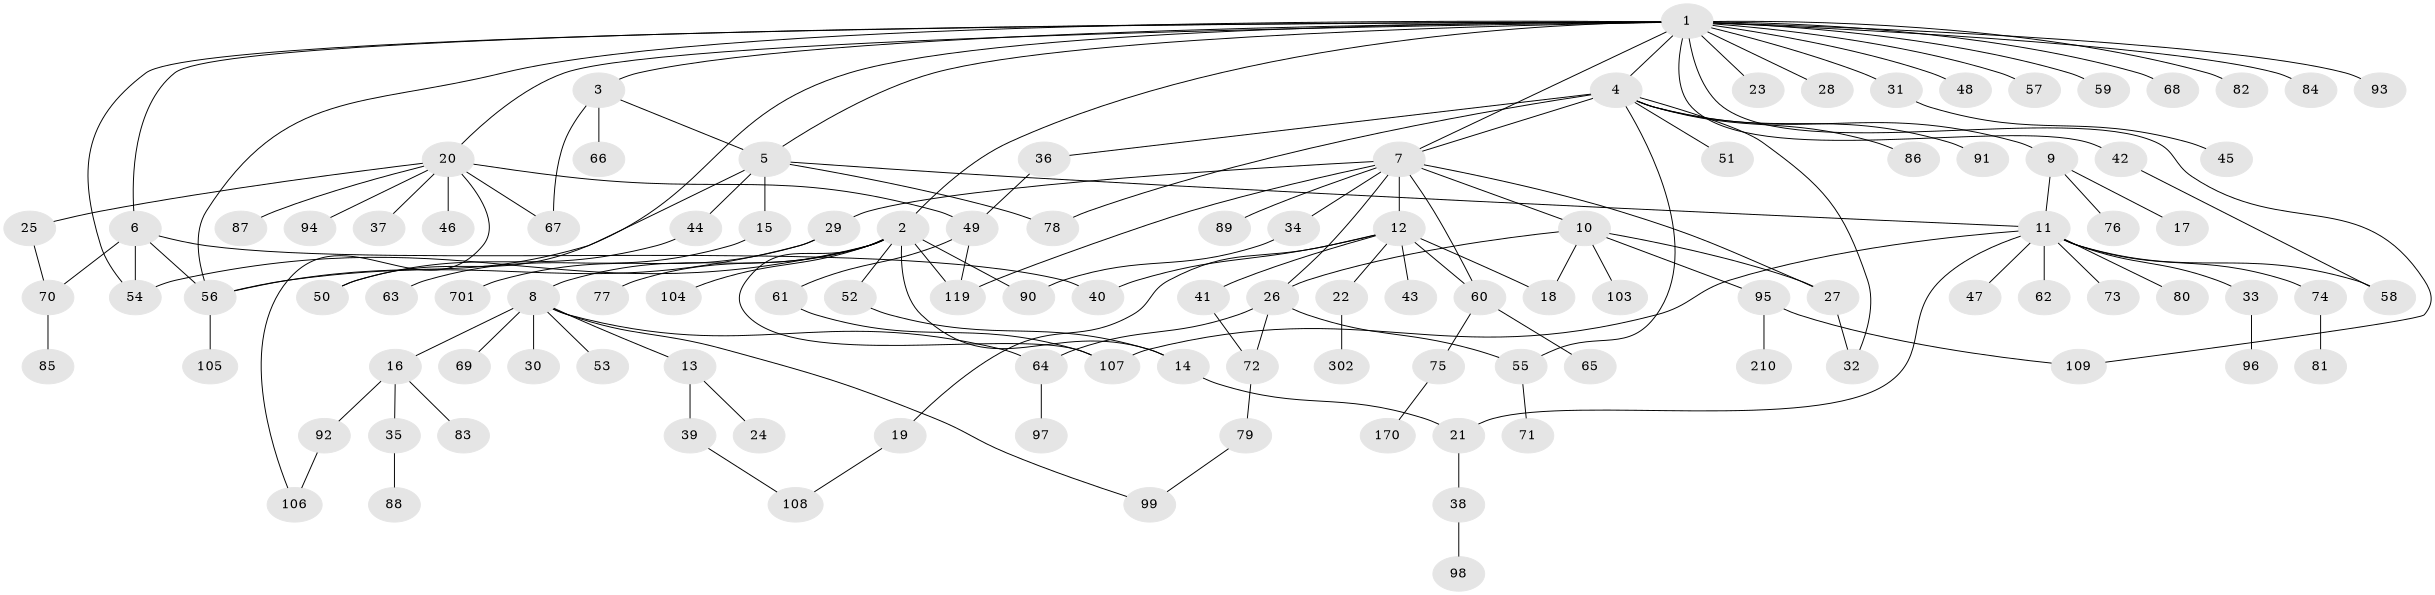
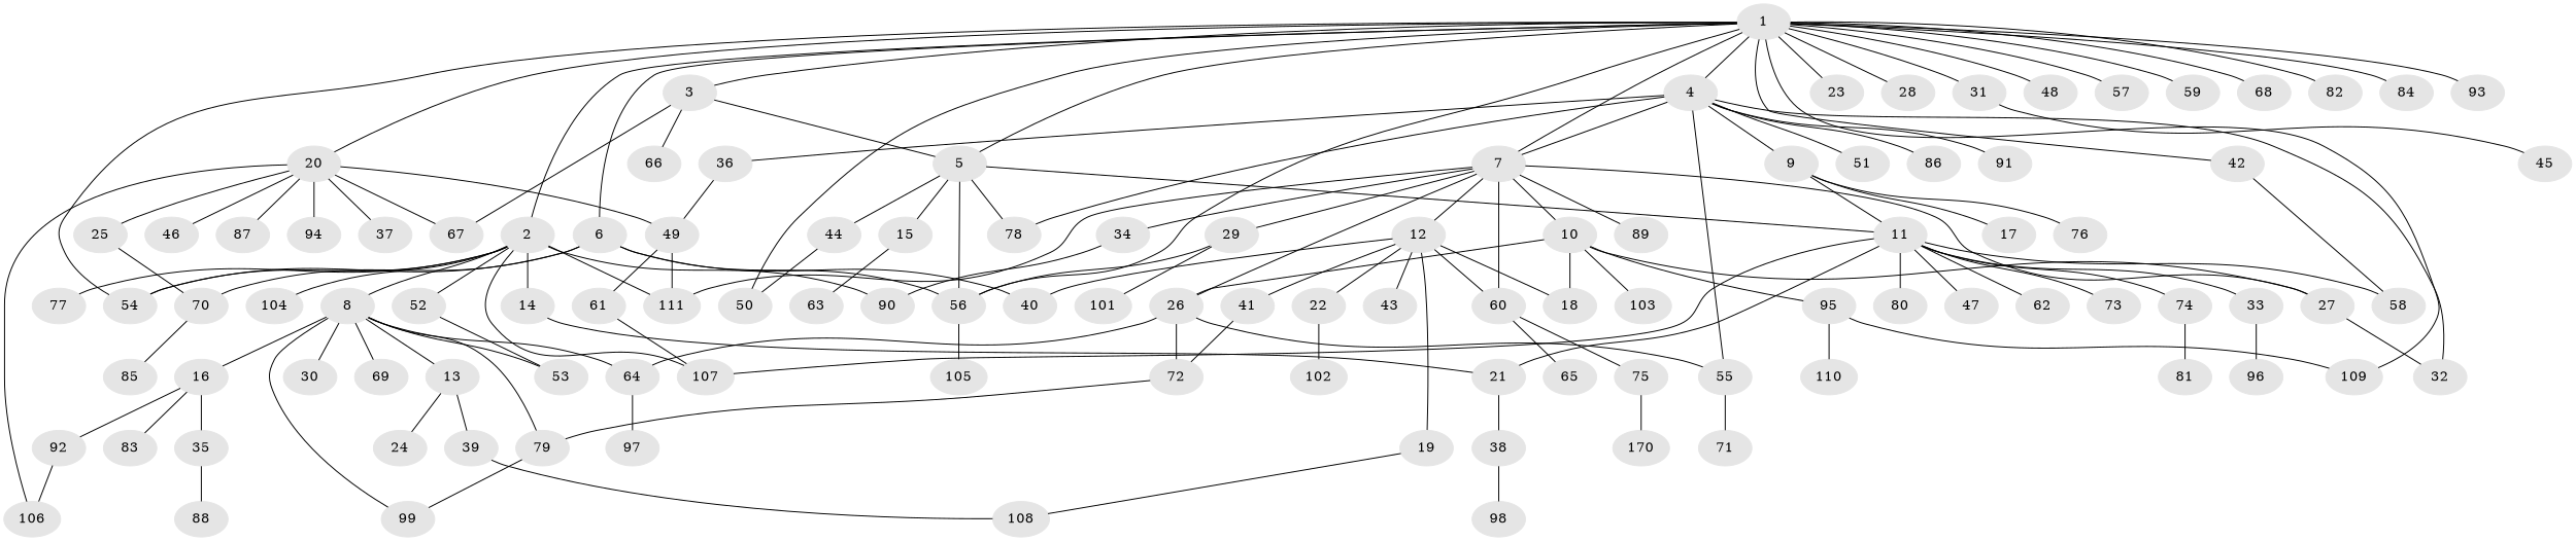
  graph {
    node [color=gray90 style=filled]
    1
    2
    3
    4
    5
    6
    7
    20
    23
    28
    31
    42
    48
    50
    54
    56
    57
    59
    68
    82
    84
    93
    109
    8
    14
    52
    77
    90
    104
    107
-   111 [label=119]
+   111
    66
    67
    9
    32
    36
    51
    55
    78
    86
    91
    11
    15
    44
    40
    70
    10
    12
    26
    27
    29
    34
    60
    89
    25
    37
    46
    49
    87
    94
    106
    45
    58
    105
    13
    16
    30
    53
    64
    69
    79
    99
    21
    17
    76
    71
    33
    47
    62
    73
    74
    80
    63
    85
    18
    95
    103
    19
    22
    41
    43
    72
-   101 [label=701]
+   101
    65
    75
    24
    39
    35
    83
    92
    97
-   110 [label=210]
+   110
    38
    96
    81
    108
-   102 [label=302]
+   102
    88
    61
    98
    n111 [label=170]
    1 -- 2
    1 -- 3
    1 -- 4
    1 -- 5
    1 -- 6
    1 -- 7
    1 -- 20
    1 -- 23
    1 -- 28
    1 -- 31
    1 -- 42
    1 -- 48
    1 -- 50
    1 -- 54
    1 -- 56
    1 -- 57
    1 -- 59
    1 -- 68
    1 -- 82
    1 -- 84
    1 -- 93
    1 -- 109
    2 -- 54
    2 -- 8
    2 -- 14
    2 -- 52
    2 -- 77
    2 -- 90
    2 -- 104
    2 -- 107
    2 -- 111
    3 -- 5
    3 -- 66
    3 -- 67
    4 -- 7
    4 -- 9
    4 -- 32
    4 -- 36
    4 -- 51
    4 -- 55
    4 -- 78
    4 -- 86
    4 -- 91
    5 -- 56
    5 -- 78
    5 -- 11
    5 -- 15
    5 -- 44
    6 -- 54
    6 -- 56
    6 -- 40
    6 -- 70
    7 -- 111
    7 -- 10
    7 -- 12
    7 -- 26
    7 -- 27
    7 -- 29
    7 -- 34
    7 -- 60
    7 -- 89
    20 -- 67
    20 -- 25
    20 -- 37
    20 -- 46
    20 -- 49
    20 -- 87
    20 -- 94
    20 -- 106
    31 -- 45
    42 -- 58
    56 -- 105
    8 -- 13
    8 -- 16
    8 -- 30
    8 -- 53
    8 -- 64
    8 -- 69
+   8 -- 79
    8 -- 99
    14 -- 21
-   52 -- 14
+   52 -- 53
    9 -- 11
    9 -- 17
    9 -- 76
    36 -- 49
    55 -- 71
    11 -- 107
    11 -- 58
    11 -- 21
    11 -- 33
    11 -- 47
    11 -- 62
    11 -- 73
    11 -- 74
    11 -- 80
    15 -- 63
    44 -- 50
    70 -- 85
    10 -- 26
    10 -- 27
    10 -- 18
    10 -- 95
    10 -- 103
    12 -- 40
    12 -- 60
    12 -- 18
    12 -- 19
    12 -- 22
    12 -- 41
    12 -- 43
    26 -- 55
    26 -- 64
    26 -- 72
    27 -- 32
    29 -- 56
    29 -- 101
    34 -- 90
    60 -- 65
    60 -- 75
    25 -- 70
    49 -- 111
    49 -- 61
    13 -- 24
    13 -- 39
    16 -- 35
    16 -- 83
    16 -- 92
    64 -- 97
    79 -- 99
    21 -- 38
    33 -- 96
    74 -- 81
    95 -- 109
    95 -- 110
    19 -- 108
    22 -- 102
    41 -- 72
    72 -- 79
    75 -- n111
    39 -- 108
    35 -- 88
    92 -- 106
    38 -- 98
    61 -- 107
  }
